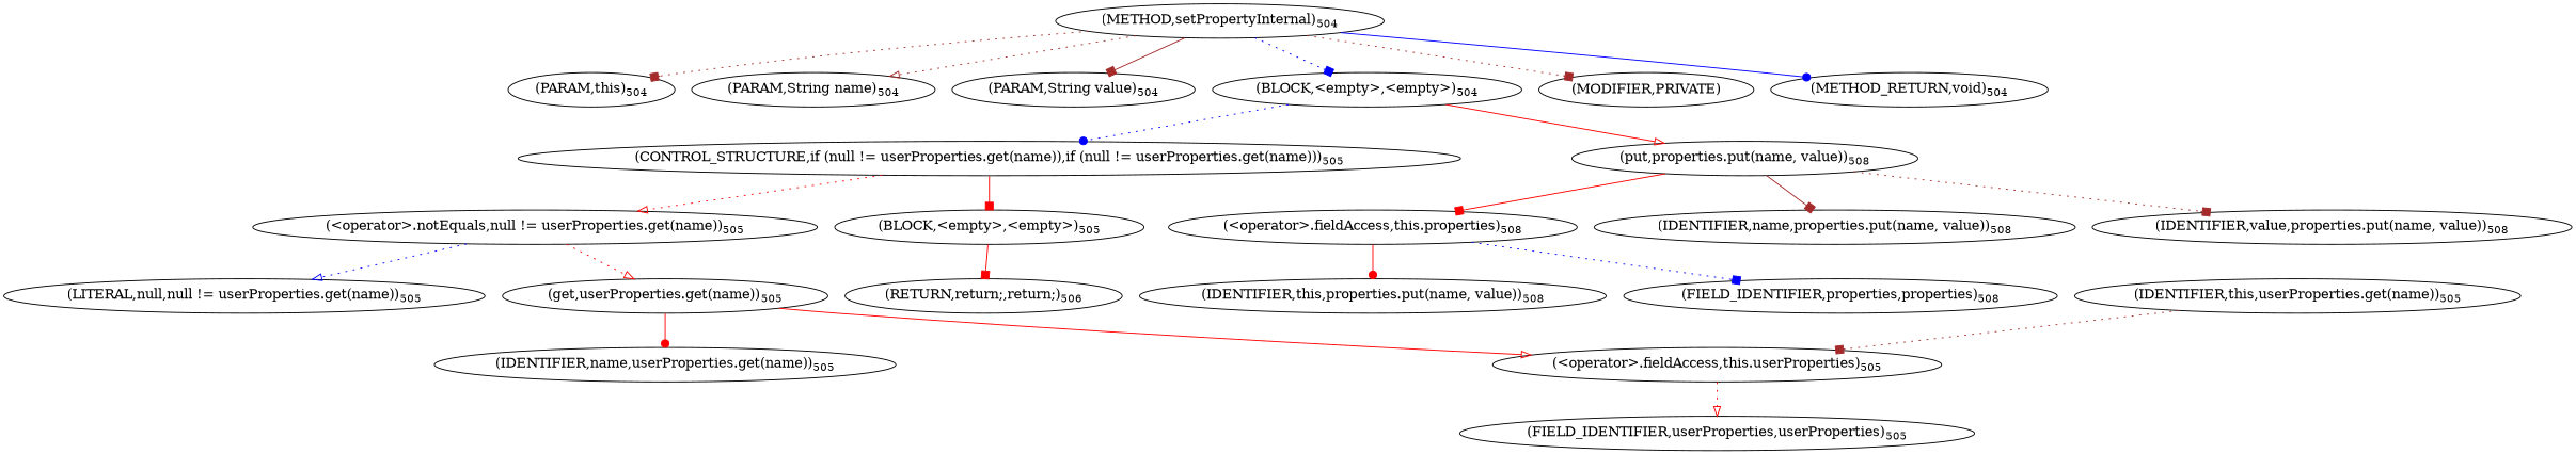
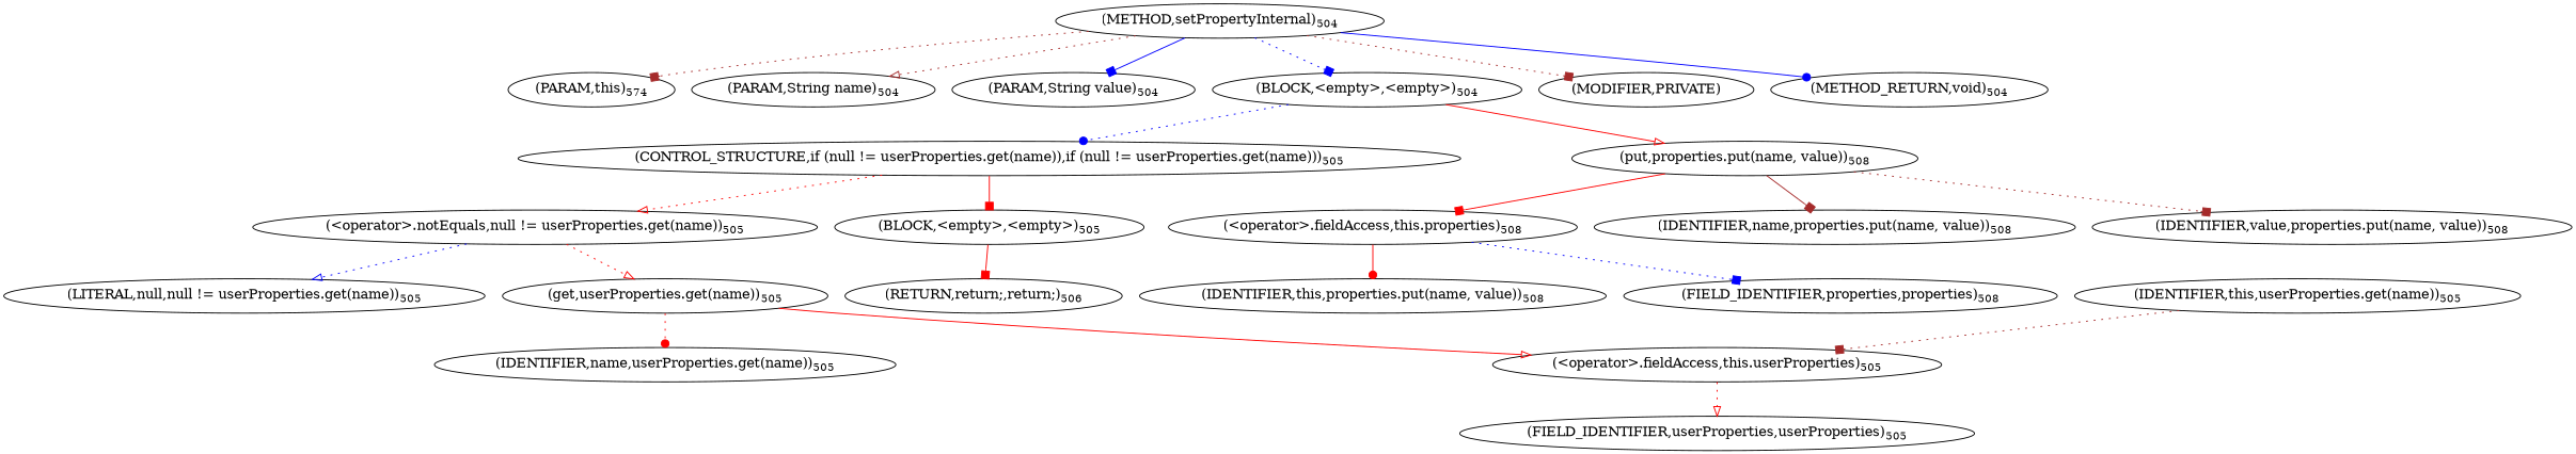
  digraph {
    edge [arrowhead=box color=red style=dotted]
    n1 [label=<(METHOD,setPropertyInternal)<SUB>504</SUB>>]
-   n2 [label=<(PARAM,this)<SUB>504</SUB>>]
+   n2 [label=<(PARAM,this)<SUB>574</SUB>>]
    n3 [label=<(PARAM,String name)<SUB>504</SUB>>]
    n4 [label=<(PARAM,String value)<SUB>504</SUB>>]
    n5 [label=<(BLOCK,&lt;empty&gt;,&lt;empty&gt;)<SUB>504</SUB>>]
    n6 [label=<(MODIFIER,PRIVATE)>]
    n7 [label=<(METHOD_RETURN,void)<SUB>504</SUB>>]
    n8 [label=<(CONTROL_STRUCTURE,if (null != userProperties.get(name)),if (null != userProperties.get(name)))<SUB>505</SUB>>]
    n9 [label=<(put,properties.put(name, value))<SUB>508</SUB>>]
    n10 [label=<(&lt;operator&gt;.notEquals,null != userProperties.get(name))<SUB>505</SUB>>]
    n11 [label=<(BLOCK,&lt;empty&gt;,&lt;empty&gt;)<SUB>505</SUB>>]
    n12 [label=<(&lt;operator&gt;.fieldAccess,this.properties)<SUB>508</SUB>>]
    n13 [label=<(IDENTIFIER,name,properties.put(name, value))<SUB>508</SUB>>]
    n14 [label=<(IDENTIFIER,value,properties.put(name, value))<SUB>508</SUB>>]
    n15 [label=<(LITERAL,null,null != userProperties.get(name))<SUB>505</SUB>>]
    n16 [label=<(get,userProperties.get(name))<SUB>505</SUB>>]
    n17 [label=<(RETURN,return;,return;)<SUB>506</SUB>>]
    n18 [label=<(&lt;operator&gt;.fieldAccess,this.userProperties)<SUB>505</SUB>>]
    n19 [label=<(IDENTIFIER,name,userProperties.get(name))<SUB>505</SUB>>]
    n20 [label=<(FIELD_IDENTIFIER,userProperties,userProperties)<SUB>505</SUB>>]
    n21 [label=<(IDENTIFIER,this,userProperties.get(name))<SUB>505</SUB>>]
    n22 [label=<(IDENTIFIER,this,properties.put(name, value))<SUB>508</SUB>>]
    n23 [label=<(FIELD_IDENTIFIER,properties,properties)<SUB>508</SUB>>]
    n1 -> n2 [color=brown]
    n1 -> n3 [arrowhead=onormal color=brown]
-   n1 -> n4 [color=brown style=solid]
+   n1 -> n4 [color=blue style=solid]
    n1 -> n5 [color=blue]
    n1 -> n6 [color=brown]
    n1 -> n7 [arrowhead=dot color=blue style=solid]
    n5 -> n8 [arrowhead=dot color=blue]
    n5 -> n9 [arrowhead=onormal style=solid]
    n8 -> n10 [arrowhead=onormal]
    n8 -> n11 [style=solid]
    n9 -> n12 [style=solid]
    n9 -> n13 [color=brown style=solid]
    n9 -> n14 [color=brown]
    n10 -> n15 [arrowhead=onormal color=blue]
    n10 -> n16 [arrowhead=onormal]
    n11 -> n17 [style=solid]
    n12 -> n22 [arrowhead=dot style=solid]
    n12 -> n23 [color=blue]
    n16 -> n18 [arrowhead=onormal style=solid]
-   n16 -> n19 [arrowhead=dot style=solid]
+   n16 -> n19 [arrowhead=dot]
    n18 -> n20 [arrowhead=onormal]
    n21 -> n18 [color=brown]
  }
